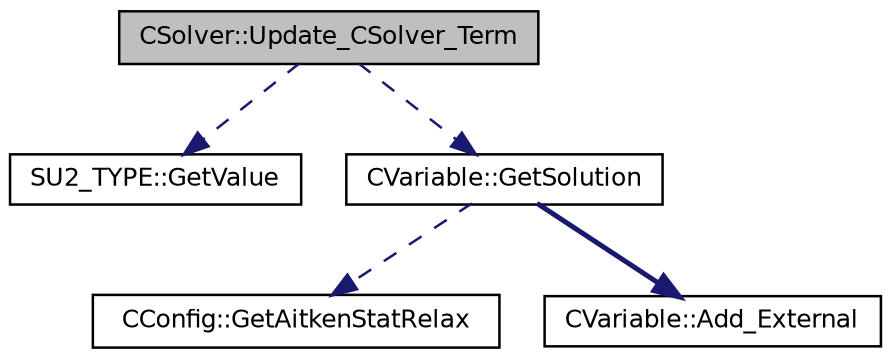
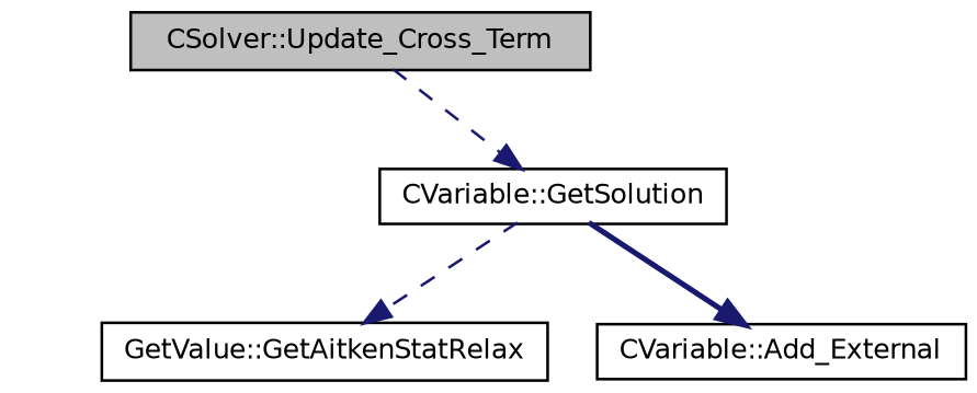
  digraph {
    rankdir=TB
    node [color=black fillcolor=white fontname=Helvetica fontsize=10 shape=record style=filled]
    edge [color=midnightblue fontname=Helvetica fontsize=10 labelfontname=Helvetica labelfontsize=10 style=dashed]
-   n1 [fillcolor=grey75 fontcolor=black height=0.2 label="CSolver::Update_CSolver_Term" width=0.4]
-   n2 [height=0.2 label="SU2_TYPE::GetValue" width=0.4]
+   n1 [fillcolor=grey75 fontcolor=black height=0.2 label="CSolver::Update_Cross_Term" width=0.4]
    n3 [height=0.2 label="CVariable::GetSolution" width=0.4]
-   n4 [height=0.2 label="CConfig::GetAitkenStatRelax" width=0.4]
+   n4 [height=0.2 label="GetValue::GetAitkenStatRelax" width=0.4]
    n5 [height=0.2 label="CVariable::Add_External" width=0.4]
-   n1 -> n2
    n1 -> n3
    n3 -> n4
    n3 -> n5 [style=bold]
  }
